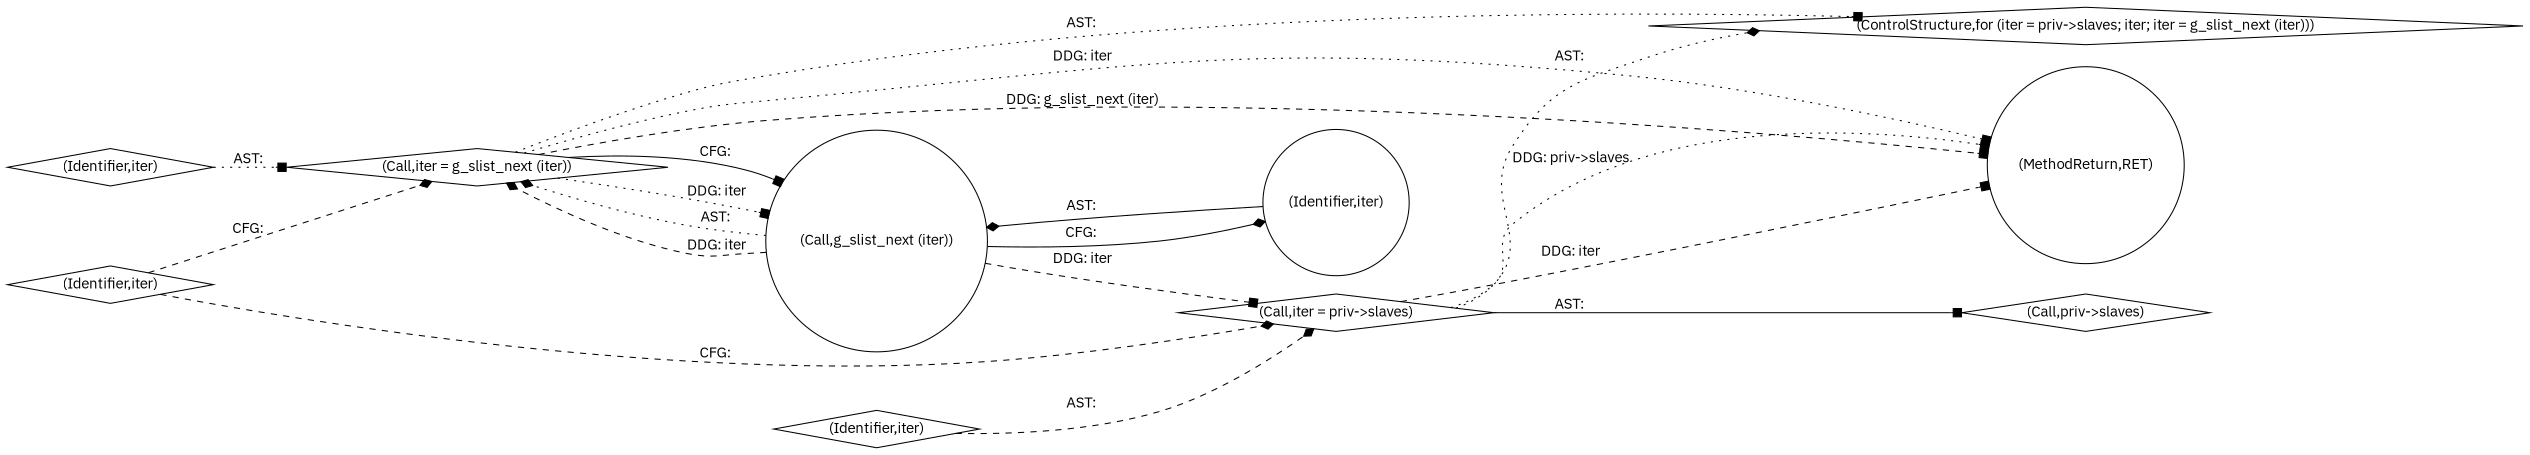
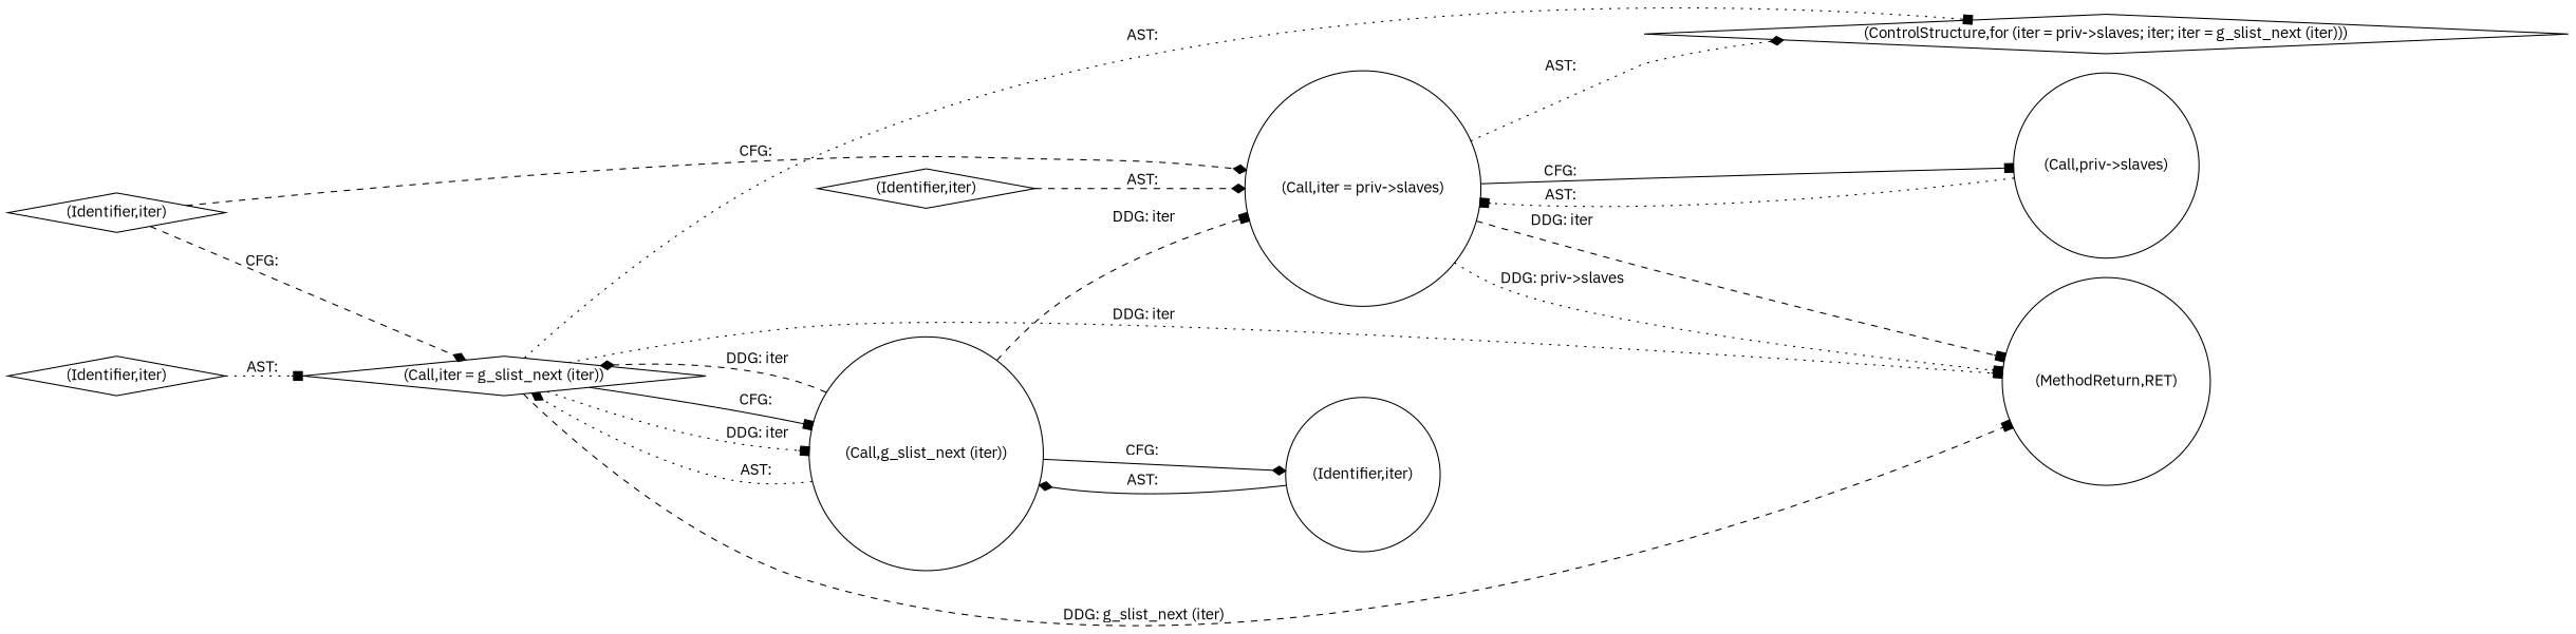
  digraph {
    fontname="IBM Plex Sans"
    rankdir=LR
    node [fontname="IBM Plex Sans" shape=diamond]
    edge [arrowhead=box fontname="IBM Plex Sans" style=dotted]
-   n1 [label="(Call,iter = priv->slaves)"]
-   n2 [label="(Call,priv->slaves)"]
+   n1 [label="(Call,iter = priv->slaves)" shape=circle]
+   n2 [label="(Call,priv->slaves)" shape=circle]
    n3 [label="(ControlStructure,for (iter = priv->slaves; iter; iter = g_slist_next (iter)))"]
    n4 [label="(MethodReturn,RET)" shape=circle]
    n5 [label="(Call,g_slist_next (iter))" shape=circle]
    n6 [label="(Call,iter = g_slist_next (iter))"]
    n7 [label="(Identifier,iter)" shape=circle]
    n8 [label="(Identifier,iter)"]
    n9 [label="(Identifier,iter)"]
    n10 [label="(Identifier,iter)"]
-   n1 -> n2 [label="AST: " style=solid]
+   n1 -> n2 [label="CFG: " style=solid]
    n1 -> n3 [arrowhead=diamond label="AST: "]
    n1 -> n4 [label="DDG: priv->slaves"]
    n1 -> n4 [label="DDG: iter" style=dashed]
+   n2 -> n1 [label="AST: "]
    n5 -> n1 [label="DDG: iter" style=dashed]
    n5 -> n6 [arrowhead=diamond label="AST: "]
    n5 -> n6 [arrowhead=diamond label="DDG: iter" style=dashed]
    n5 -> n7 [arrowhead=diamond label="CFG: " style=solid]
    n6 -> n3 [label="AST: "]
    n6 -> n4 [label="DDG: g_slist_next (iter)" style=dashed]
    n6 -> n4 [label="DDG: iter"]
    n6 -> n5 [label="CFG: " style=solid]
    n6 -> n5 [label="DDG: iter"]
    n7 -> n5 [arrowhead=diamond label="AST: " style=solid]
    n8 -> n6 [label="AST: "]
    n9 -> n1 [arrowhead=diamond label="CFG: " style=dashed]
    n9 -> n6 [arrowhead=diamond label="CFG: " style=dashed]
    n10 -> n1 [arrowhead=diamond label="AST: " style=dashed]
  }
